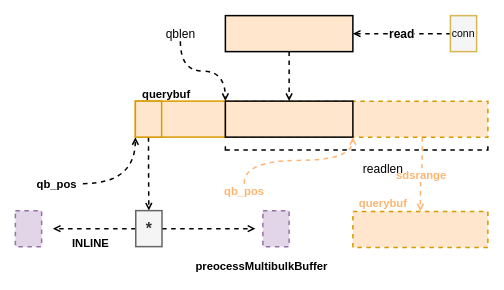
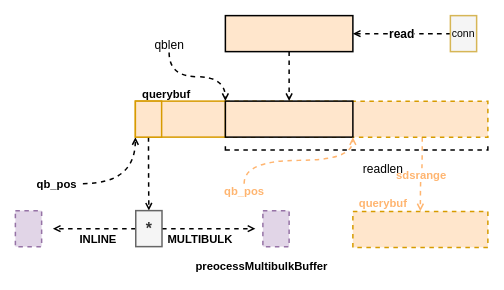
  <mxCell id="0" />
  <mxCell id="1" parent="0" />
  <mxCell id="2" value="sdsrange" style="edgeStyle=orthogonalEdgeStyle;curved=1;rounded=0;orthogonalLoop=1;jettySize=auto;html=1;exitX=0.75;exitY=1;exitDx=0;exitDy=0;dashed=1;fontSize=15;fontColor=#FFB570;endArrow=open;endFill=0;strokeColor=#FFB570;strokeWidth=2;fontStyle=1;entryX=0.5;entryY=0;entryDx=0;entryDy=0;" parent="1" source="3" target="29" edge="1"><mxGeometry relative="1" as="geometry"><mxPoint x="563" y="374" as="targetPoint" /></mxGeometry></mxCell>
  <mxCell id="3" value="" style="rounded=0;whiteSpace=wrap;html=1;strokeWidth=2;fontSize=16;fillColor=#ffe6cc;strokeColor=#d79b00;dashed=1;" parent="1" vertex="1"><mxGeometry x="300" y="134" width="350" height="48" as="geometry" /></mxCell>
  <mxCell id="4" value="" style="edgeStyle=orthogonalEdgeStyle;curved=1;rounded=0;orthogonalLoop=1;jettySize=auto;html=1;dashed=1;fontSize=16;endArrow=open;endFill=0;strokeWidth=2;entryX=1;entryY=0;entryDx=0;entryDy=0;" parent="1" source="5" target="6" edge="1"><mxGeometry relative="1" as="geometry" /></mxCell>
- <mxCell id="5" value="qblen" style="text;html=1;align=center;verticalAlign=middle;resizable=0;points=[];autosize=1;strokeColor=none;fillColor=none;fontSize=16;fontStyle=0" parent="1" vertex="1"><mxGeometry x="215" y="34" width="50" height="20" as="geometry" /></mxCell>
+ <mxCell id="5" value="qblen" style="text;html=1;align=center;verticalAlign=middle;resizable=0;points=[];autosize=1;strokeColor=none;fillColor=none;fontSize=16;fontStyle=0" parent="1" vertex="1"><mxGeometry x="200" y="49" width="50" height="20" as="geometry" /></mxCell>
  <mxCell id="6" value="" style="rounded=0;whiteSpace=wrap;html=1;strokeWidth=2;fontSize=16;fillColor=#ffe6cc;strokeColor=#d79b00;" parent="1" vertex="1"><mxGeometry x="180" y="134" width="120" height="48" as="geometry" /></mxCell>
  <mxCell id="7" value="" style="shape=crossbar;whiteSpace=wrap;html=1;rounded=1;dashed=1;fontSize=16;strokeWidth=2;" parent="1" vertex="1"><mxGeometry x="300" y="194" width="350" height="10" as="geometry" /></mxCell>
  <mxCell id="8" value="readlen" style="text;html=1;align=center;verticalAlign=middle;resizable=0;points=[];autosize=1;strokeColor=none;fillColor=none;fontSize=16;fontStyle=0" parent="1" vertex="1"><mxGeometry x="475" y="214" width="70" height="20" as="geometry" /></mxCell>
  <mxCell id="9" style="edgeStyle=orthogonalEdgeStyle;curved=1;rounded=0;orthogonalLoop=1;jettySize=auto;html=1;exitX=0.5;exitY=1;exitDx=0;exitDy=0;entryX=0.5;entryY=0;entryDx=0;entryDy=0;dashed=1;fontSize=16;endArrow=open;endFill=0;strokeWidth=2;" parent="1" source="10" target="13" edge="1"><mxGeometry relative="1" as="geometry" /></mxCell>
  <mxCell id="10" value="" style="rounded=0;whiteSpace=wrap;html=1;strokeWidth=2;fontSize=16;fillColor=#ffe6cc;strokeColor=default;" parent="1" vertex="1"><mxGeometry x="300" y="20" width="170" height="48" as="geometry" /></mxCell>
  <mxCell id="11" value="read" style="edgeStyle=orthogonalEdgeStyle;curved=1;rounded=0;orthogonalLoop=1;jettySize=auto;html=1;dashed=1;fontSize=16;endArrow=open;endFill=0;strokeWidth=2;fontStyle=1" parent="1" source="12" target="10" edge="1"><mxGeometry relative="1" as="geometry" /></mxCell>
  <mxCell id="12" value="conn" style="rounded=0;whiteSpace=wrap;html=1;strokeWidth=2;fontSize=14;fillColor=#f5f5f5;strokeColor=#d6b656;" parent="1" vertex="1"><mxGeometry x="600" y="20" width="35" height="48" as="geometry" /></mxCell>
  <mxCell id="13" value="" style="rounded=0;whiteSpace=wrap;html=1;strokeWidth=2;fontSize=16;fillColor=#ffe6cc;strokeColor=default;" parent="1" vertex="1"><mxGeometry x="300" y="134" width="170" height="48" as="geometry" /></mxCell>
  <mxCell id="14" value="" style="edgeStyle=orthogonalEdgeStyle;curved=1;rounded=0;orthogonalLoop=1;jettySize=auto;html=1;dashed=1;fontSize=14;endArrow=open;endFill=0;strokeWidth=2;entryX=0;entryY=1;entryDx=0;entryDy=0;" parent="1" source="15" target="6" edge="1"><mxGeometry relative="1" as="geometry" /></mxCell>
  <mxCell id="15" value="qb_pos" style="text;html=1;align=center;verticalAlign=middle;resizable=0;points=[];autosize=1;strokeColor=none;fillColor=none;fontSize=15;fontStyle=1" parent="1" vertex="1"><mxGeometry x="40" y="234" width="70" height="20" as="geometry" /></mxCell>
  <mxCell id="16" style="edgeStyle=orthogonalEdgeStyle;curved=1;rounded=0;orthogonalLoop=1;jettySize=auto;html=1;exitX=0.5;exitY=1;exitDx=0;exitDy=0;dashed=1;fontSize=14;endArrow=open;endFill=0;strokeWidth=2;" parent="1" source="17" target="20" edge="1"><mxGeometry relative="1" as="geometry"><mxPoint x="198" y="304" as="targetPoint" /></mxGeometry></mxCell>
  <mxCell id="17" value="" style="rounded=0;whiteSpace=wrap;html=1;strokeWidth=2;fontSize=14;fillColor=#ffe6cc;strokeColor=#d79b00;" parent="1" vertex="1"><mxGeometry x="180" y="134" width="35" height="48" as="geometry" /></mxCell>
  <mxCell id="18" style="edgeStyle=orthogonalEdgeStyle;curved=1;rounded=0;orthogonalLoop=1;jettySize=auto;html=1;exitX=1;exitY=0.5;exitDx=0;exitDy=0;dashed=1;fontSize=21;endArrow=open;endFill=0;strokeWidth=2;" parent="1" source="20" edge="1"><mxGeometry relative="1" as="geometry"><mxPoint x="340" y="304" as="targetPoint" /></mxGeometry></mxCell>
  <mxCell id="19" style="edgeStyle=orthogonalEdgeStyle;curved=1;rounded=0;orthogonalLoop=1;jettySize=auto;html=1;exitX=0;exitY=0.5;exitDx=0;exitDy=0;dashed=1;fontSize=21;endArrow=open;endFill=0;strokeWidth=2;" parent="1" source="20" edge="1"><mxGeometry relative="1" as="geometry"><mxPoint x="70" y="304" as="targetPoint" /></mxGeometry></mxCell>
  <mxCell id="20" value="*" style="rounded=0;whiteSpace=wrap;html=1;strokeWidth=2;fontSize=21;fillColor=#f5f5f5;strokeColor=#666666;fontColor=#333333;fontStyle=1" parent="1" vertex="1"><mxGeometry x="180.5" y="280" width="35" height="48" as="geometry" /></mxCell>
- <mxCell id="22" value="INLINE" style="text;html=1;align=center;verticalAlign=middle;resizable=0;points=[];autosize=1;strokeColor=none;fillColor=none;fontSize=15;fontStyle=1" parent="1" vertex="1"><mxGeometry x="90" y="313" width="60" height="20" as="geometry" /></mxCell>
+ <mxCell id="21" value="MULTIBULK" style="text;html=1;align=center;verticalAlign=middle;resizable=0;points=[];autosize=1;strokeColor=none;fillColor=none;fontSize=15;fontStyle=1" parent="1" vertex="1"><mxGeometry x="215.5" y="308" width="100" height="20" as="geometry" /></mxCell>
+ <mxCell id="22" value="INLINE" style="text;html=1;align=center;verticalAlign=middle;resizable=0;points=[];autosize=1;strokeColor=none;fillColor=none;fontSize=15;fontStyle=1" parent="1" vertex="1"><mxGeometry x="100" y="308" width="60" height="20" as="geometry" /></mxCell>
  <mxCell id="23" value="" style="rounded=0;whiteSpace=wrap;html=1;strokeWidth=2;fontSize=15;fillColor=#e1d5e7;strokeColor=#9673a6;dashed=1;" parent="1" vertex="1"><mxGeometry x="350" y="280" width="35" height="48" as="geometry" /></mxCell>
  <mxCell id="24" value="" style="rounded=0;whiteSpace=wrap;html=1;strokeWidth=2;fontSize=15;fillColor=#e1d5e7;strokeColor=#9673a6;dashed=1;" parent="1" vertex="1"><mxGeometry x="20" y="280" width="35" height="48" as="geometry" /></mxCell>
  <mxCell id="25" value="preocessMultibulkBuffer" style="text;html=1;align=center;verticalAlign=middle;resizable=0;points=[];autosize=1;strokeColor=none;fillColor=none;fontSize=15;fontStyle=1" parent="1" vertex="1"><mxGeometry x="252.5" y="344" width="190" height="20" as="geometry" /></mxCell>
  <mxCell id="26" value="querybuf" style="text;html=1;align=center;verticalAlign=middle;resizable=0;points=[];autosize=1;strokeColor=none;fillColor=none;fontSize=15;fontStyle=1" parent="1" vertex="1"><mxGeometry x="180.5" y="114" width="80" height="20" as="geometry" /></mxCell>
  <mxCell id="27" value="" style="edgeStyle=orthogonalEdgeStyle;curved=1;rounded=0;orthogonalLoop=1;jettySize=auto;html=1;dashed=1;fontSize=15;endArrow=open;endFill=0;strokeWidth=2;entryX=1;entryY=1;entryDx=0;entryDy=0;strokeColor=#FFB570;" parent="1" source="28" target="13" edge="1"><mxGeometry relative="1" as="geometry" /></mxCell>
  <mxCell id="28" value="qb_pos" style="text;html=1;align=center;verticalAlign=middle;resizable=0;points=[];autosize=1;strokeColor=none;fillColor=none;fontSize=15;fontStyle=1;labelBackgroundColor=default;fontColor=#FFB570;" parent="1" vertex="1"><mxGeometry x="290" y="244" width="70" height="20" as="geometry" /></mxCell>
  <mxCell id="29" value="" style="rounded=0;whiteSpace=wrap;html=1;strokeWidth=2;fontSize=16;fillColor=#ffe6cc;strokeColor=#d79b00;dashed=1;" parent="1" vertex="1"><mxGeometry x="470" y="281" width="180" height="48" as="geometry" /></mxCell>
  <mxCell id="30" value="querybuf" style="text;html=1;align=center;verticalAlign=middle;resizable=0;points=[];autosize=1;strokeColor=none;fillColor=none;fontSize=15;fontColor=#FFB570;fontStyle=1" parent="1" vertex="1"><mxGeometry x="470" y="260" width="80" height="20" as="geometry" /></mxCell>
